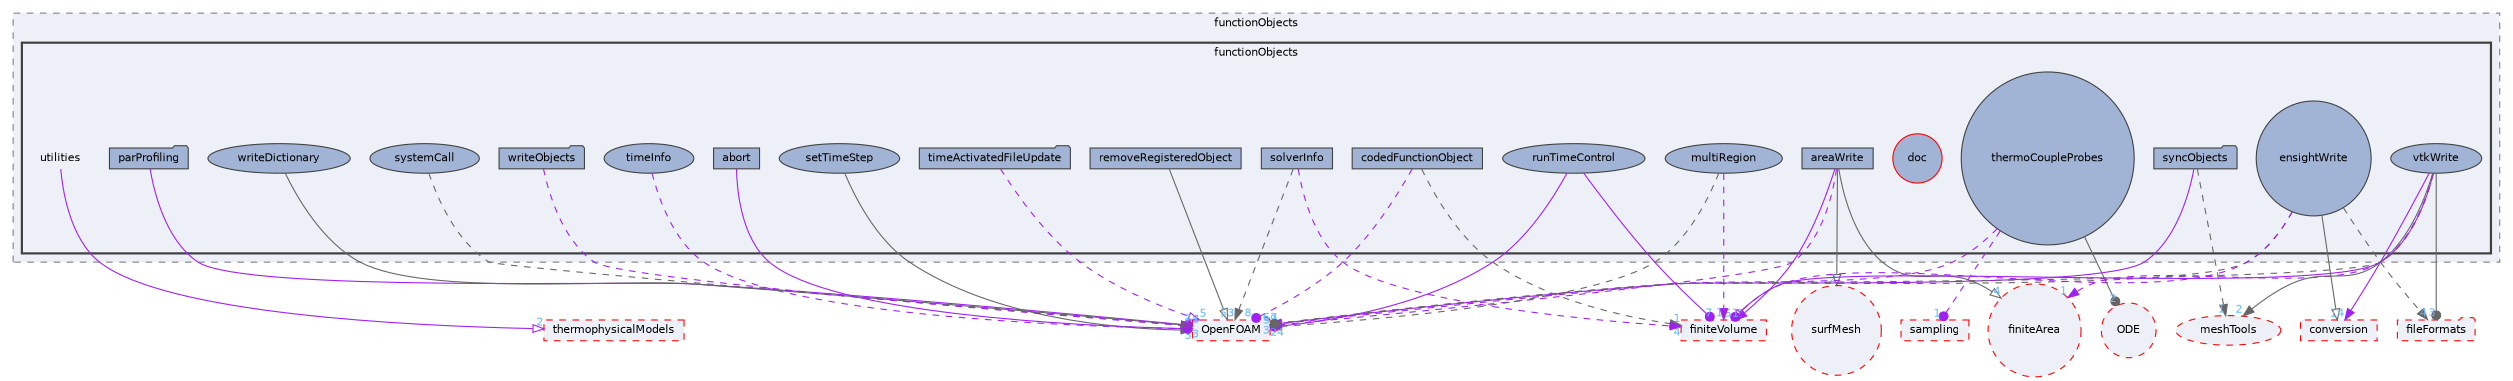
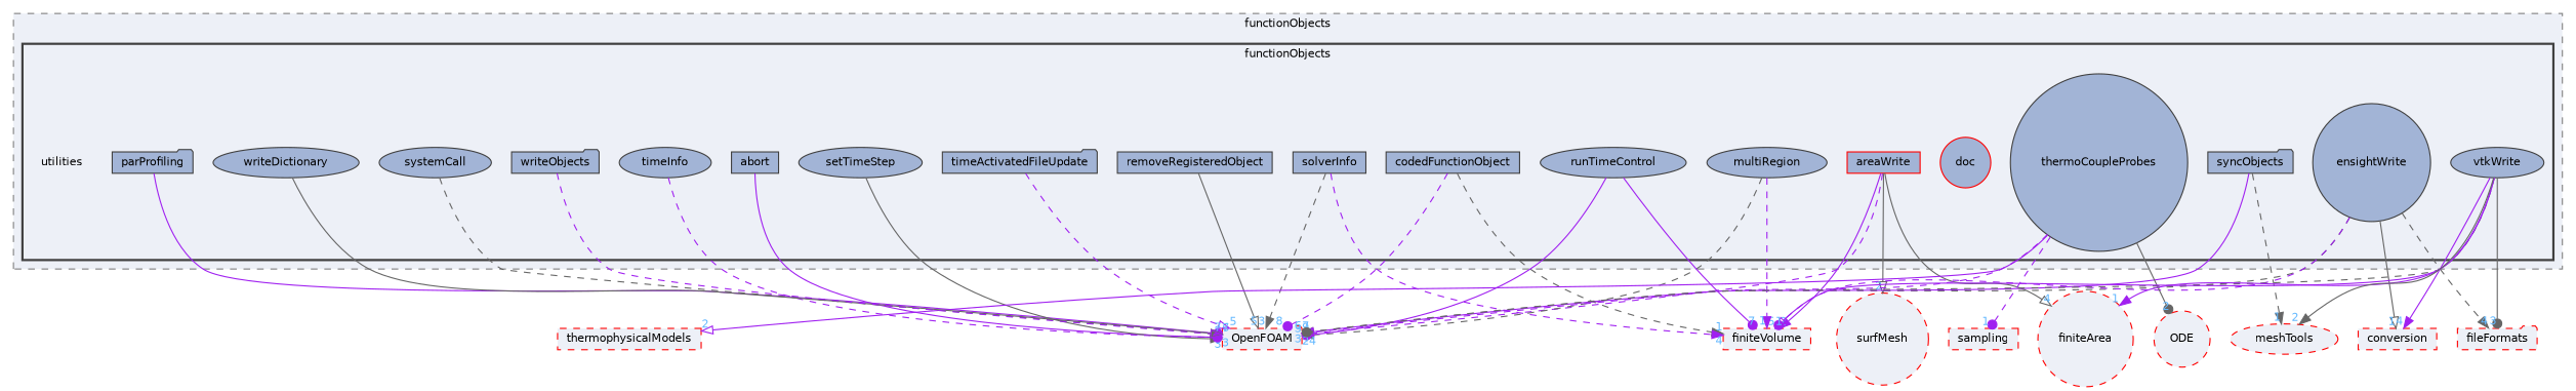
  digraph {
    compound=true
    node [fontname=Helvetica fontsize=10 shape=box color=grey25 fillcolor="#a2b4d6" style=filled]
    edge [arrowhead=normal color=purple fontcolor=steelblue1 fontname=Helvetica fontsize=10 headlabel=1 labeldistance=1.5 labelfontname=Helvetica labelfontsize=10 style=solid]
    n1 [height=0.2 label=utilities shape=plaintext width=0.4 color="" fillcolor="" style=""]
    n2 [height=0.2 label=abort width=0.4]
-   n3 [height=0.2 label=areaWrite width=0.4]
+   n3 [color=red height=0.2 label=areaWrite width=0.4]
    n4 [height=0.2 label=codedFunctionObject width=0.4]
    n5 [color=red height=0.2 label=doc shape=circle width=0.4]
    n6 [height=0.2 label=ensightWrite shape=circle width=0.4]
    n7 [height=0.2 label=multiRegion shape=ellipse width=0.4]
    n8 [height=0.2 label=parProfiling shape=folder width=0.4]
    n9 [height=0.2 label=removeRegisteredObject width=0.4]
    n10 [height=0.2 label=runTimeControl shape=ellipse width=0.4]
    n11 [height=0.2 label=setTimeStep shape=ellipse width=0.4]
    n12 [height=0.2 label=solverInfo width=0.4]
    n13 [height=0.2 label=syncObjects shape=folder width=0.4]
    n14 [height=0.2 label=systemCall shape=ellipse width=0.4]
    n15 [height=0.2 label=thermoCoupleProbes shape=circle width=0.4]
    n16 [height=0.2 label=timeActivatedFileUpdate shape=folder width=0.4]
    n17 [height=0.2 label=timeInfo shape=ellipse width=0.4]
    n18 [height=0.2 label=vtkWrite shape=ellipse width=0.4]
    n19 [height=0.2 label=writeDictionary shape=ellipse width=0.4]
    n20 [height=0.2 label=writeObjects shape=folder width=0.4]
    n21 [color=red fillcolor="#edf0f7" height=0.2 label=OpenFOAM shape=folder style="filled,dashed" width=0.4]
    n22 [color=red fillcolor="#edf0f7" height=0.2 label=surfMesh shape=circle style="filled,dashed" width=0.4]
    n23 [color=red fillcolor="#edf0f7" height=0.2 label=finiteVolume style="filled,dashed" width=0.4]
    n24 [color=red fillcolor="#edf0f7" height=0.2 label=finiteArea shape=circle style="filled,dashed" width=0.4]
    n25 [color=red fillcolor="#edf0f7" height=0.2 label=conversion style="filled,dashed" width=0.4]
    n26 [color=red fillcolor="#edf0f7" height=0.2 label=fileFormats shape=folder style="filled,dashed" width=0.4]
    n27 [color=red fillcolor="#edf0f7" height=0.2 label=meshTools shape=ellipse style="filled,dashed" width=0.4]
    n28 [color=red fillcolor="#edf0f7" height=0.2 label=sampling style="filled,dashed" width=0.4]
    n29 [color=red fillcolor="#edf0f7" height=0.2 label=thermophysicalModels style="filled,dashed" width=0.4]
    n30 [color=red fillcolor="#edf0f7" height=0.2 label=ODE shape=circle style="filled,dashed" width=0.4]
    subgraph cluster_1 {
      bgcolor="#edf0f7"
      fontname=Helvetica
      fontsize=10
      label=functionObjects
      pencolor=grey50
      style="filled,dashed"
      subgraph cluster_2 {
        bgcolor="#edf0f7"
        fontname=Helvetica
        fontsize=10
        label=functionObjects
        pencolor=grey25
        style="filled,bold"
        n1
        n2
        n3
        n4
        n5
        n6
        n7
        n8
        n9
        n10
        n11
        n12
        n13
        n14
        n15
        n16
        n17
        n18
        n19
        n20
      }
    }
    n2 -> n21 [headlabel=8]
    n3 -> n21 [headlabel=9 style=dashed]
    n3 -> n22 [arrowhead=onormal color=gray40 headlabel=2]
    n3 -> n23 [headlabel=2]
    n3 -> n24 [arrowhead=onormal color=gray40 headlabel=4]
    n4 -> n21 [arrowhead=dot headlabel=8 style=dashed]
    n4 -> n23 [color=gray40 style=dashed]
    n6 -> n21 [arrowhead=onormal color=gray40 headlabel=4 style=dashed]
    n6 -> n23 [arrowhead=dot headlabel=5 style=dashed]
    n6 -> n25 [arrowhead=onormal color=gray40]
    n6 -> n26 [color=gray40 headlabel=4 style=dashed]
    n7 -> n21 [color=gray40 headlabel=3 style=dashed]
    n7 -> n23 [style=dashed]
    n8 -> n21 [arrowhead=dot headlabel=8]
    n9 -> n21 [arrowhead=onormal color=gray40 headlabel=5]
    n10 -> n21 [arrowhead=dot headlabel=24]
    n10 -> n23 [arrowhead=dot headlabel=7]
    n11 -> n21 [color=gray40 headlabel=3]
    n12 -> n21 [color=gray40 headlabel=3 style=dashed]
    n12 -> n23 [headlabel=4 style=dashed]
    n13 -> n21 [arrowhead=onormal headlabel=7]
    n13 -> n27 [color=gray40 style=dashed]
    n14 -> n21 [color=gray40 headlabel=6 style=dashed]
    n15 -> n21 [arrowhead=onormal headlabel=3 style=dashed]
    n15 -> n28 [arrowhead=dot style=dashed]
-   n1 -> n29 [arrowhead=onormal headlabel=2]
+   n15 -> n29 [arrowhead=onormal headlabel=2]
    n15 -> n30 [arrowhead=dot color=gray40 headlabel=2]
    n16 -> n21 [arrowhead=onormal headlabel=5 style=dashed]
    n17 -> n21 [arrowhead=dot headlabel=3 style=dashed]
    n18 -> n21 [arrowhead=dot color=gray40 headlabel=6 style=dashed]
    n18 -> n23 [arrowhead=onormal]
-   n18 -> n24 [style=dashed]
+   n18 -> n24
    n18 -> n25 [headlabel=4]
    n18 -> n26 [arrowhead=dot color=gray40 headlabel=3]
    n18 -> n27 [color=gray40 headlabel=2]
    n19 -> n21 [arrowhead=onormal color=gray40 headlabel=7]
    n20 -> n21 [arrowhead=onormal headlabel=7 style=dashed]
  }
